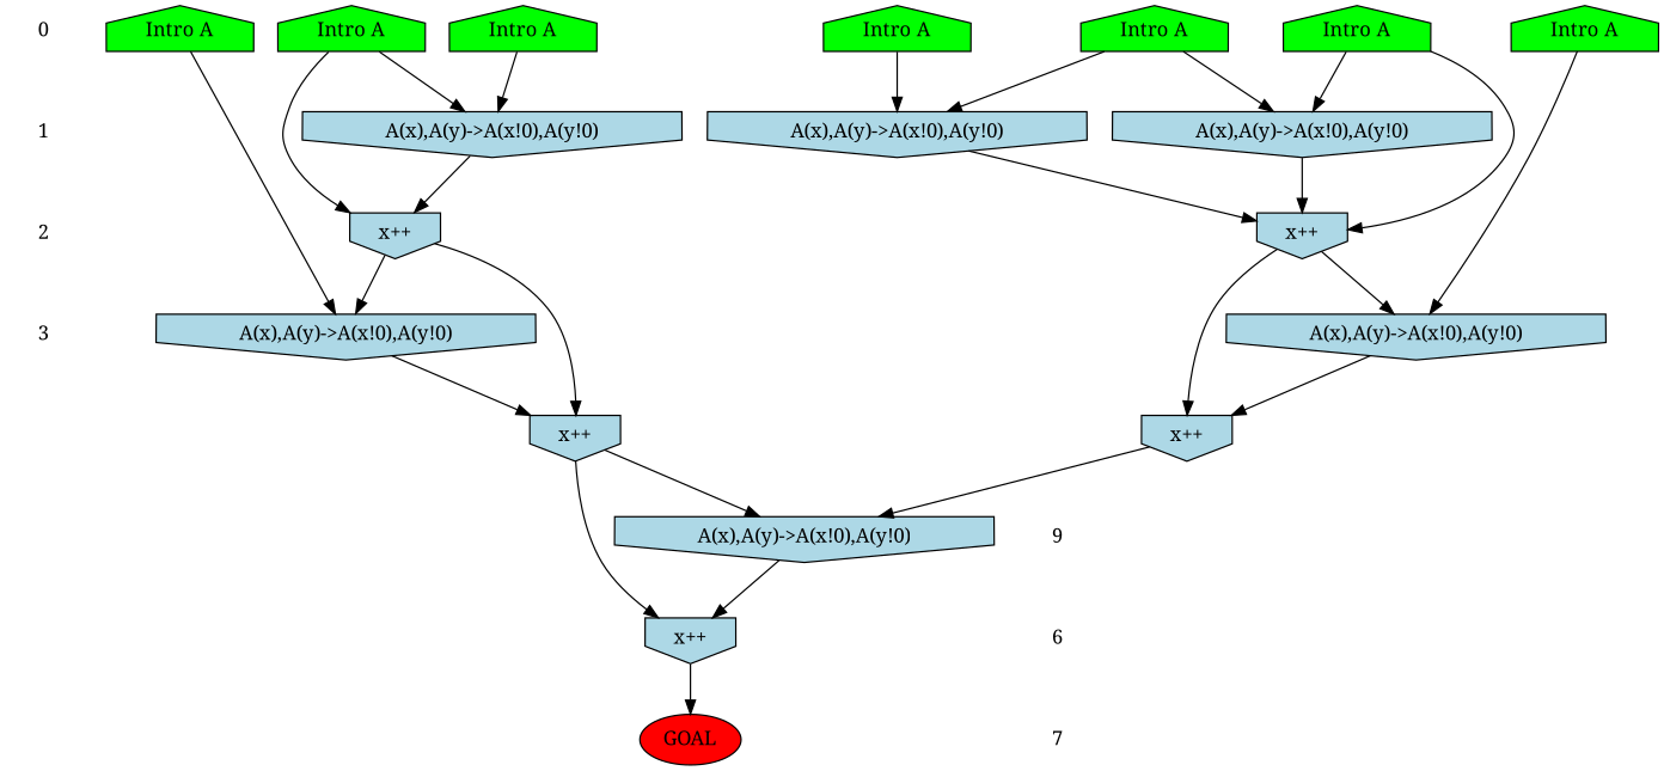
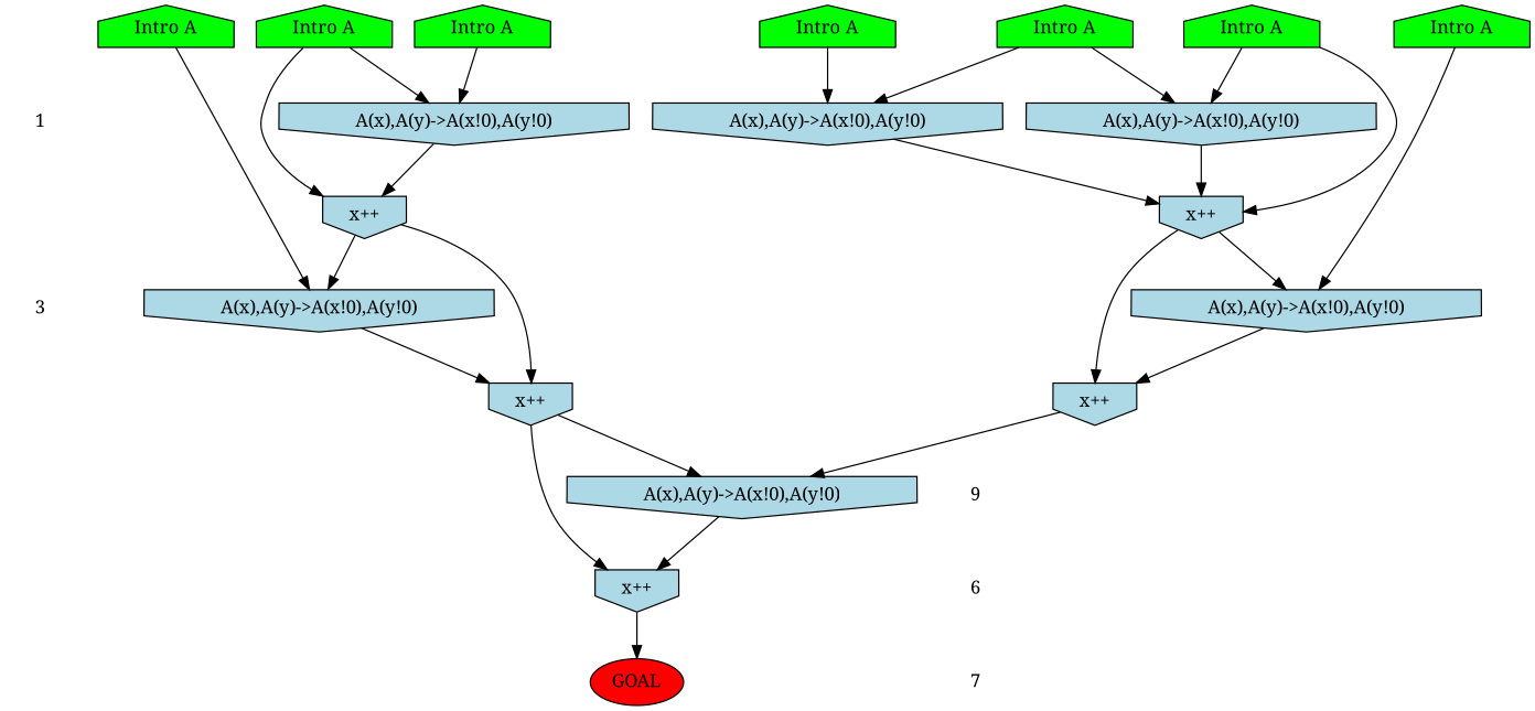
  digraph {
    fontname="Noto Serif"
    ranksep=.5
    node [fontname="Noto Serif" shape=invhouse fillcolor=lightblue style=filled]
    edge [fontname="Noto Serif"]
-   0 [shape=plaintext fillcolor="" style=""]
    n2 [fillcolor=green label="Intro A" shape=house]
    n3 [fillcolor=green label="Intro A" shape=house]
    n4 [fillcolor=green label="Intro A" shape=house]
    n5 [fillcolor=green label="Intro A" shape=house]
    n6 [fillcolor=green label="Intro A" shape=house]
    n7 [fillcolor=green label="Intro A" shape=house]
    n8 [fillcolor=green label="Intro A" shape=house]
-   2 [shape=plaintext fillcolor="" style=""]
    n10 [label="x++"]
    n11 [label="x++"]
    1 [shape=plaintext fillcolor="" style=""]
    n13 [label="A(x),A(y)->A(x!0),A(y!0)"]
    n14 [label="A(x),A(y)->A(x!0),A(y!0)"]
    n15 [label="A(x),A(y)->A(x!0),A(y!0)"]
    3 [shape=plaintext fillcolor="" style=""]
    n17 [label="A(x),A(y)->A(x!0),A(y!0)"]
    n18 [label="A(x),A(y)->A(x!0),A(y!0)"]
    n19 [label="x++"]
    n20 [label="x++"]
    n21 [label=9 shape=plaintext fillcolor="" style=""]
    n22 [label="A(x),A(y)->A(x!0),A(y!0)"]
    6 [shape=plaintext fillcolor="" style=""]
    n24 [label="x++"]
    7 [shape=plaintext fillcolor="" style=""]
    n26 [fillcolor=red label=GOAL shape=""]
    subgraph sub_1 {
      rank=same
-     0
      n2
      n3
      n4
      n5
      n6
      n7
      n8
    }
    subgraph sub_2 {
      rank=same
-     2
      n10
      n11
    }
    subgraph sub_3 {
      rank=same
      1
      n13
      n14
      n15
    }
    subgraph sub_4 {
      rank=same
      3
      n17
      n18
    }
    subgraph sub_5 {
      rank=same
      n19
      n20
    }
    subgraph sub_6 {
      rank=same
      n21
      n22
    }
    subgraph sub_7 {
      rank=same
      6
      n24
    }
    subgraph sub_8 {
      rank=same
      7
      n26
    }
-   0 -> 1 [style=invis]
    n2 -> n13
    n2 -> n14
    n3 -> n17
    n4 -> n15
    n5 -> n10
    n5 -> n14
    n6 -> n18
    n7 -> n13
    n8 -> n11
    n8 -> n15
-   2 -> 3 [style=invis]
    n10 -> n17
    n10 -> n19
    n11 -> n18
    n11 -> n20
-   1 -> 2 [style=invis]
    n13 -> n10
    n14 -> n10
    n15 -> n11
    n17 -> n19
    n18 -> n20
    n19 -> n22
    n20 -> n22
    n20 -> n24
    n21 -> 6 [style=invis]
    n22 -> n24
    6 -> 7 [style=invis]
    n24 -> n26
  }
